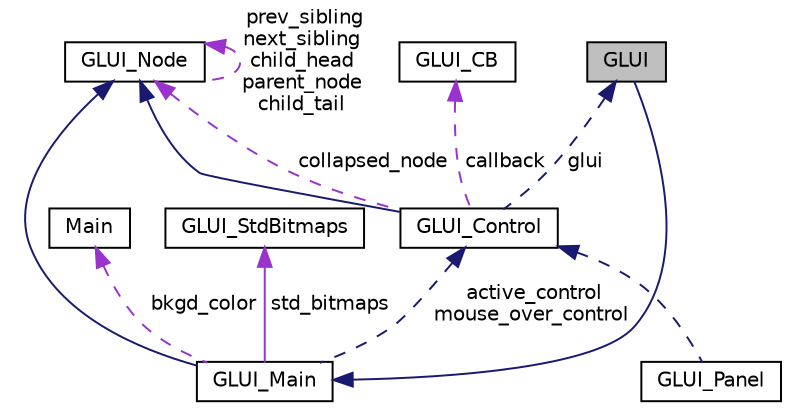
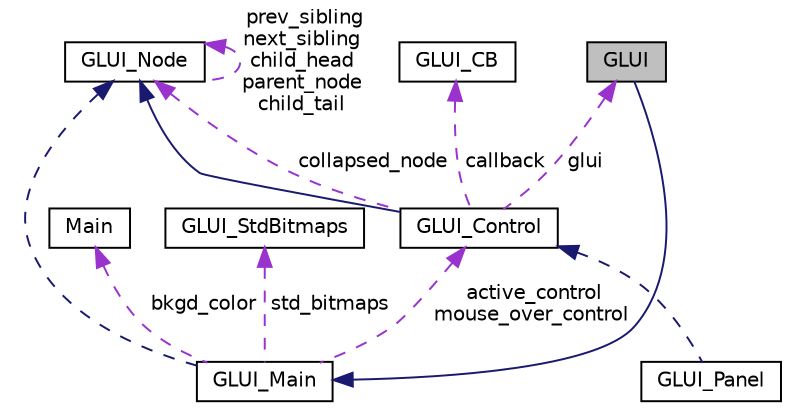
  digraph {
    node [color=black fillcolor=white fontname=Helvetica fontsize=10 shape=record style=filled]
    edge [color=darkorchid3 dir=back fontname=Helvetica fontsize=10 labelfontname=Helvetica labelfontsize=10 style=dashed]
    n1 [fillcolor=grey75 fontcolor=black height=0.2 label=GLUI width=0.4]
    n2 [height=0.2 label=GLUI_Control width=0.4]
    n3 [height=0.2 label=GLUI_Main width=0.4]
    n4 [height=0.2 label=GLUI_Panel width=0.4]
    n5 [height=0.2 label=GLUI_Node width=0.4]
    n6 [height=0.2 label=GLUI_CB width=0.4]
    n7 [height=0.2 label=Main width=0.4]
    n8 [height=0.2 label=GLUI_StdBitmaps width=0.4]
-   n1 -> n2 [color=midnightblue label=" glui"]
-   n2 -> n3 [color=midnightblue label=" active_control\nmouse_over_control"]
+   n1 -> n2 [label=" glui"]
+   n2 -> n3 [label=" active_control\nmouse_over_control"]
    n2 -> n4 [color=midnightblue]
    n3 -> n1 [color=midnightblue style=solid]
    n5 -> n2 [color=midnightblue style=solid]
    n5 -> n2 [label=" collapsed_node"]
-   n5 -> n3 [color=midnightblue style=solid]
+   n5 -> n3 [color=midnightblue]
    n5 -> n5 [label=" prev_sibling\nnext_sibling\nchild_head\nparent_node\nchild_tail"]
    n6 -> n2 [label=" callback"]
    n7 -> n3 [label=" bkgd_color"]
-   n8 -> n3 [label=" std_bitmaps" style=solid]
+   n8 -> n3 [label=" std_bitmaps"]
  }
